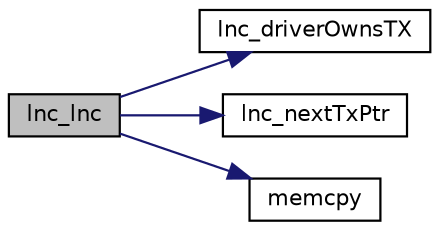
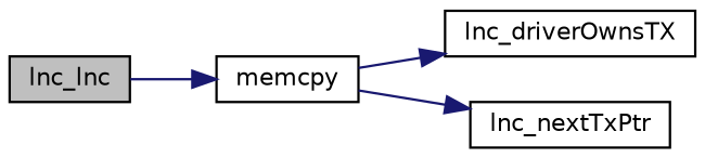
  digraph {
    rankdir=LR
    node [color=black fillcolor=white fontname=Helvetica fontsize=10 shape=record style=filled]
    edge [color=midnightblue fontname=Helvetica fontsize=10 labelfontname=Helvetica labelfontsize=10 style=solid]
    n1 [fillcolor=grey75 fontcolor=black height=0.2 label=lnc_lnc width=0.4]
    n2 [height=0.2 label=lnc_driverOwnsTX width=0.4]
    n3 [height=0.2 label=lnc_nextTxPtr width=0.4]
    n4 [height=0.2 label=memcpy width=0.4]
-   n1 -> n2
-   n1 -> n3
+   n4 -> n2
+   n4 -> n3
    n1 -> n4
  }
